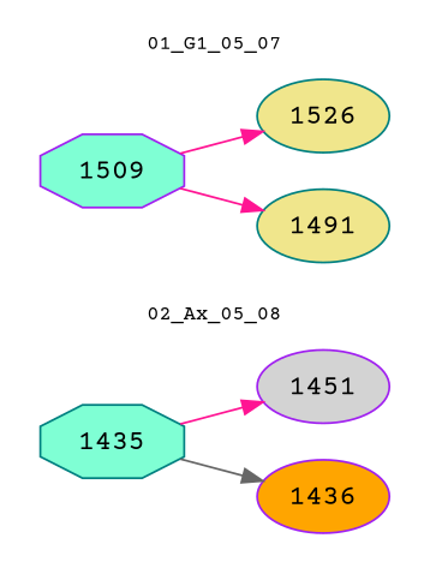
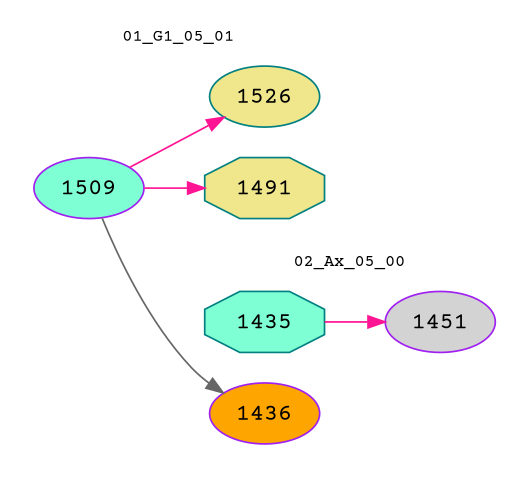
  digraph {
    fontname="Courier Prime"
    rankdir=LR
    node [color=teal fillcolor=aquamarine fontname="Courier Prime" shape=ellipse style=filled]
    edge [color=deeppink fontname="Courier Prime"]
    n1 [label=1435 shape=octagon]
    n2 [color=purple fillcolor=orange label=1436]
    n3 [color=purple fillcolor=lightgrey label=1451]
-   n4 [color=purple label=1509 shape=octagon]
-   n5 [fillcolor=khaki label=1491]
+   n4 [color=purple label=1509]
+   n5 [fillcolor=khaki label=1491 shape=octagon]
    n6 [fillcolor=khaki label=1526]
    subgraph cluster_1 {
      color=white
      fontsize=10
-     label="02_Ax_05_08"
+     label="02_Ax_05_00"
      n1
      n2
      n3
    }
    subgraph cluster_2 {
      color=white
      fontsize=10
-     label="01_G1_05_07"
+     label="01_G1_05_01"
      n4
      n5
      n6
    }
-   n1 -> n2 [color=gray40]
+   n4 -> n2 [color=gray40]
    n1 -> n3
    n4 -> n5
    n4 -> n6
  }
